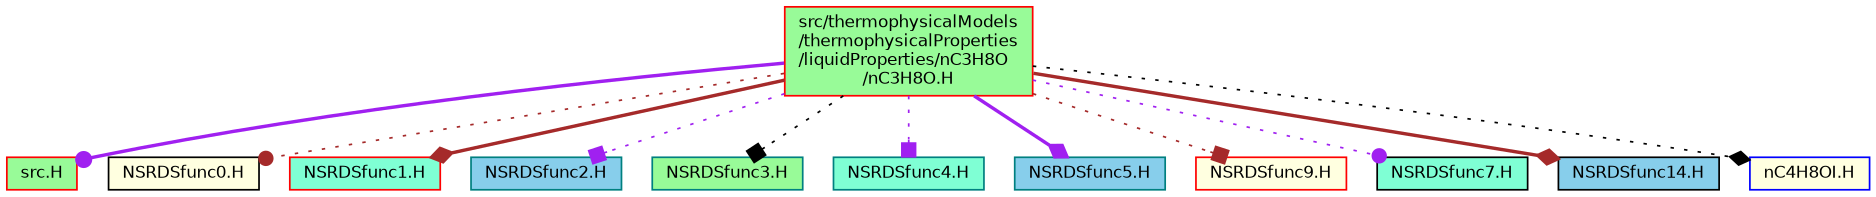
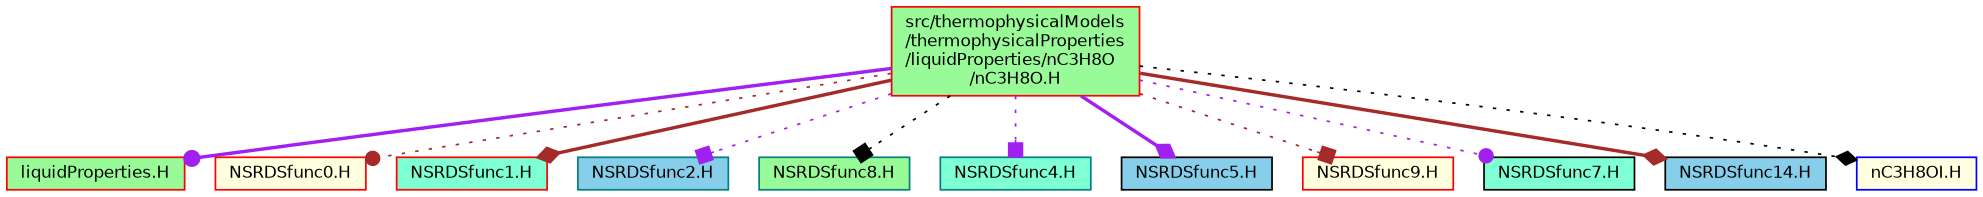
  digraph {
    node [color=red fillcolor=palegreen fontname=Helvetica fontsize=10 shape=box style=filled]
    edge [arrowhead=diamond color=purple fontname=Helvetica fontsize=10 labelfontname=Helvetica labelfontsize=10 style=dotted]
    n1 [fontcolor=black height=0.2 label="src/thermophysicalModels\l/thermophysicalProperties\l/liquidProperties/nC3H8O\l/nC3H8O.H" width=0.4]
-   n2 [height=0.2 label="src.H" width=0.4]
-   n3 [color=black fillcolor=lightyellow height=0.2 label="NSRDSfunc0.H" width=0.4]
+   n2 [height=0.2 label="liquidProperties.H" width=0.4]
+   n3 [fillcolor=lightyellow height=0.2 label="NSRDSfunc0.H" width=0.4]
    n4 [fillcolor=aquamarine height=0.2 label="NSRDSfunc1.H" width=0.4]
    n5 [color=teal fillcolor=skyblue height=0.2 label="NSRDSfunc2.H" width=0.4]
-   n6 [color=teal height=0.2 label="NSRDSfunc3.H" width=0.4]
+   n6 [color=teal height=0.2 label="NSRDSfunc8.H" width=0.4]
    n7 [color=teal fillcolor=aquamarine height=0.2 label="NSRDSfunc4.H" width=0.4]
-   n8 [color=teal fillcolor=skyblue height=0.2 label="NSRDSfunc5.H" width=0.4]
+   n8 [color=black fillcolor=skyblue height=0.2 label="NSRDSfunc5.H" width=0.4]
    n9 [fillcolor=lightyellow height=0.2 label="NSRDSfunc9.H" width=0.4]
    n10 [color=black fillcolor=aquamarine height=0.2 label="NSRDSfunc7.H" width=0.4]
    n11 [color=black fillcolor=skyblue height=0.2 label="NSRDSfunc14.H" width=0.4]
-   n12 [color=blue fillcolor=lightyellow height=0.2 label="nC4H8OI.H" width=0.4]
+   n12 [color=blue fillcolor=lightyellow height=0.2 label="nC3H8OI.H" width=0.4]
    n1 -> n2 [arrowhead=dot style=bold]
    n1 -> n3 [arrowhead=dot color=brown]
    n1 -> n4 [color=brown style=bold]
    n1 -> n5 [arrowhead=box]
    n1 -> n6 [arrowhead=box color=black]
    n1 -> n7 [arrowhead=box]
    n1 -> n8 [style=bold]
    n1 -> n9 [arrowhead=box color=brown]
    n1 -> n10 [arrowhead=dot]
    n1 -> n11 [color=brown style=bold]
    n1 -> n12 [color=black]
  }
